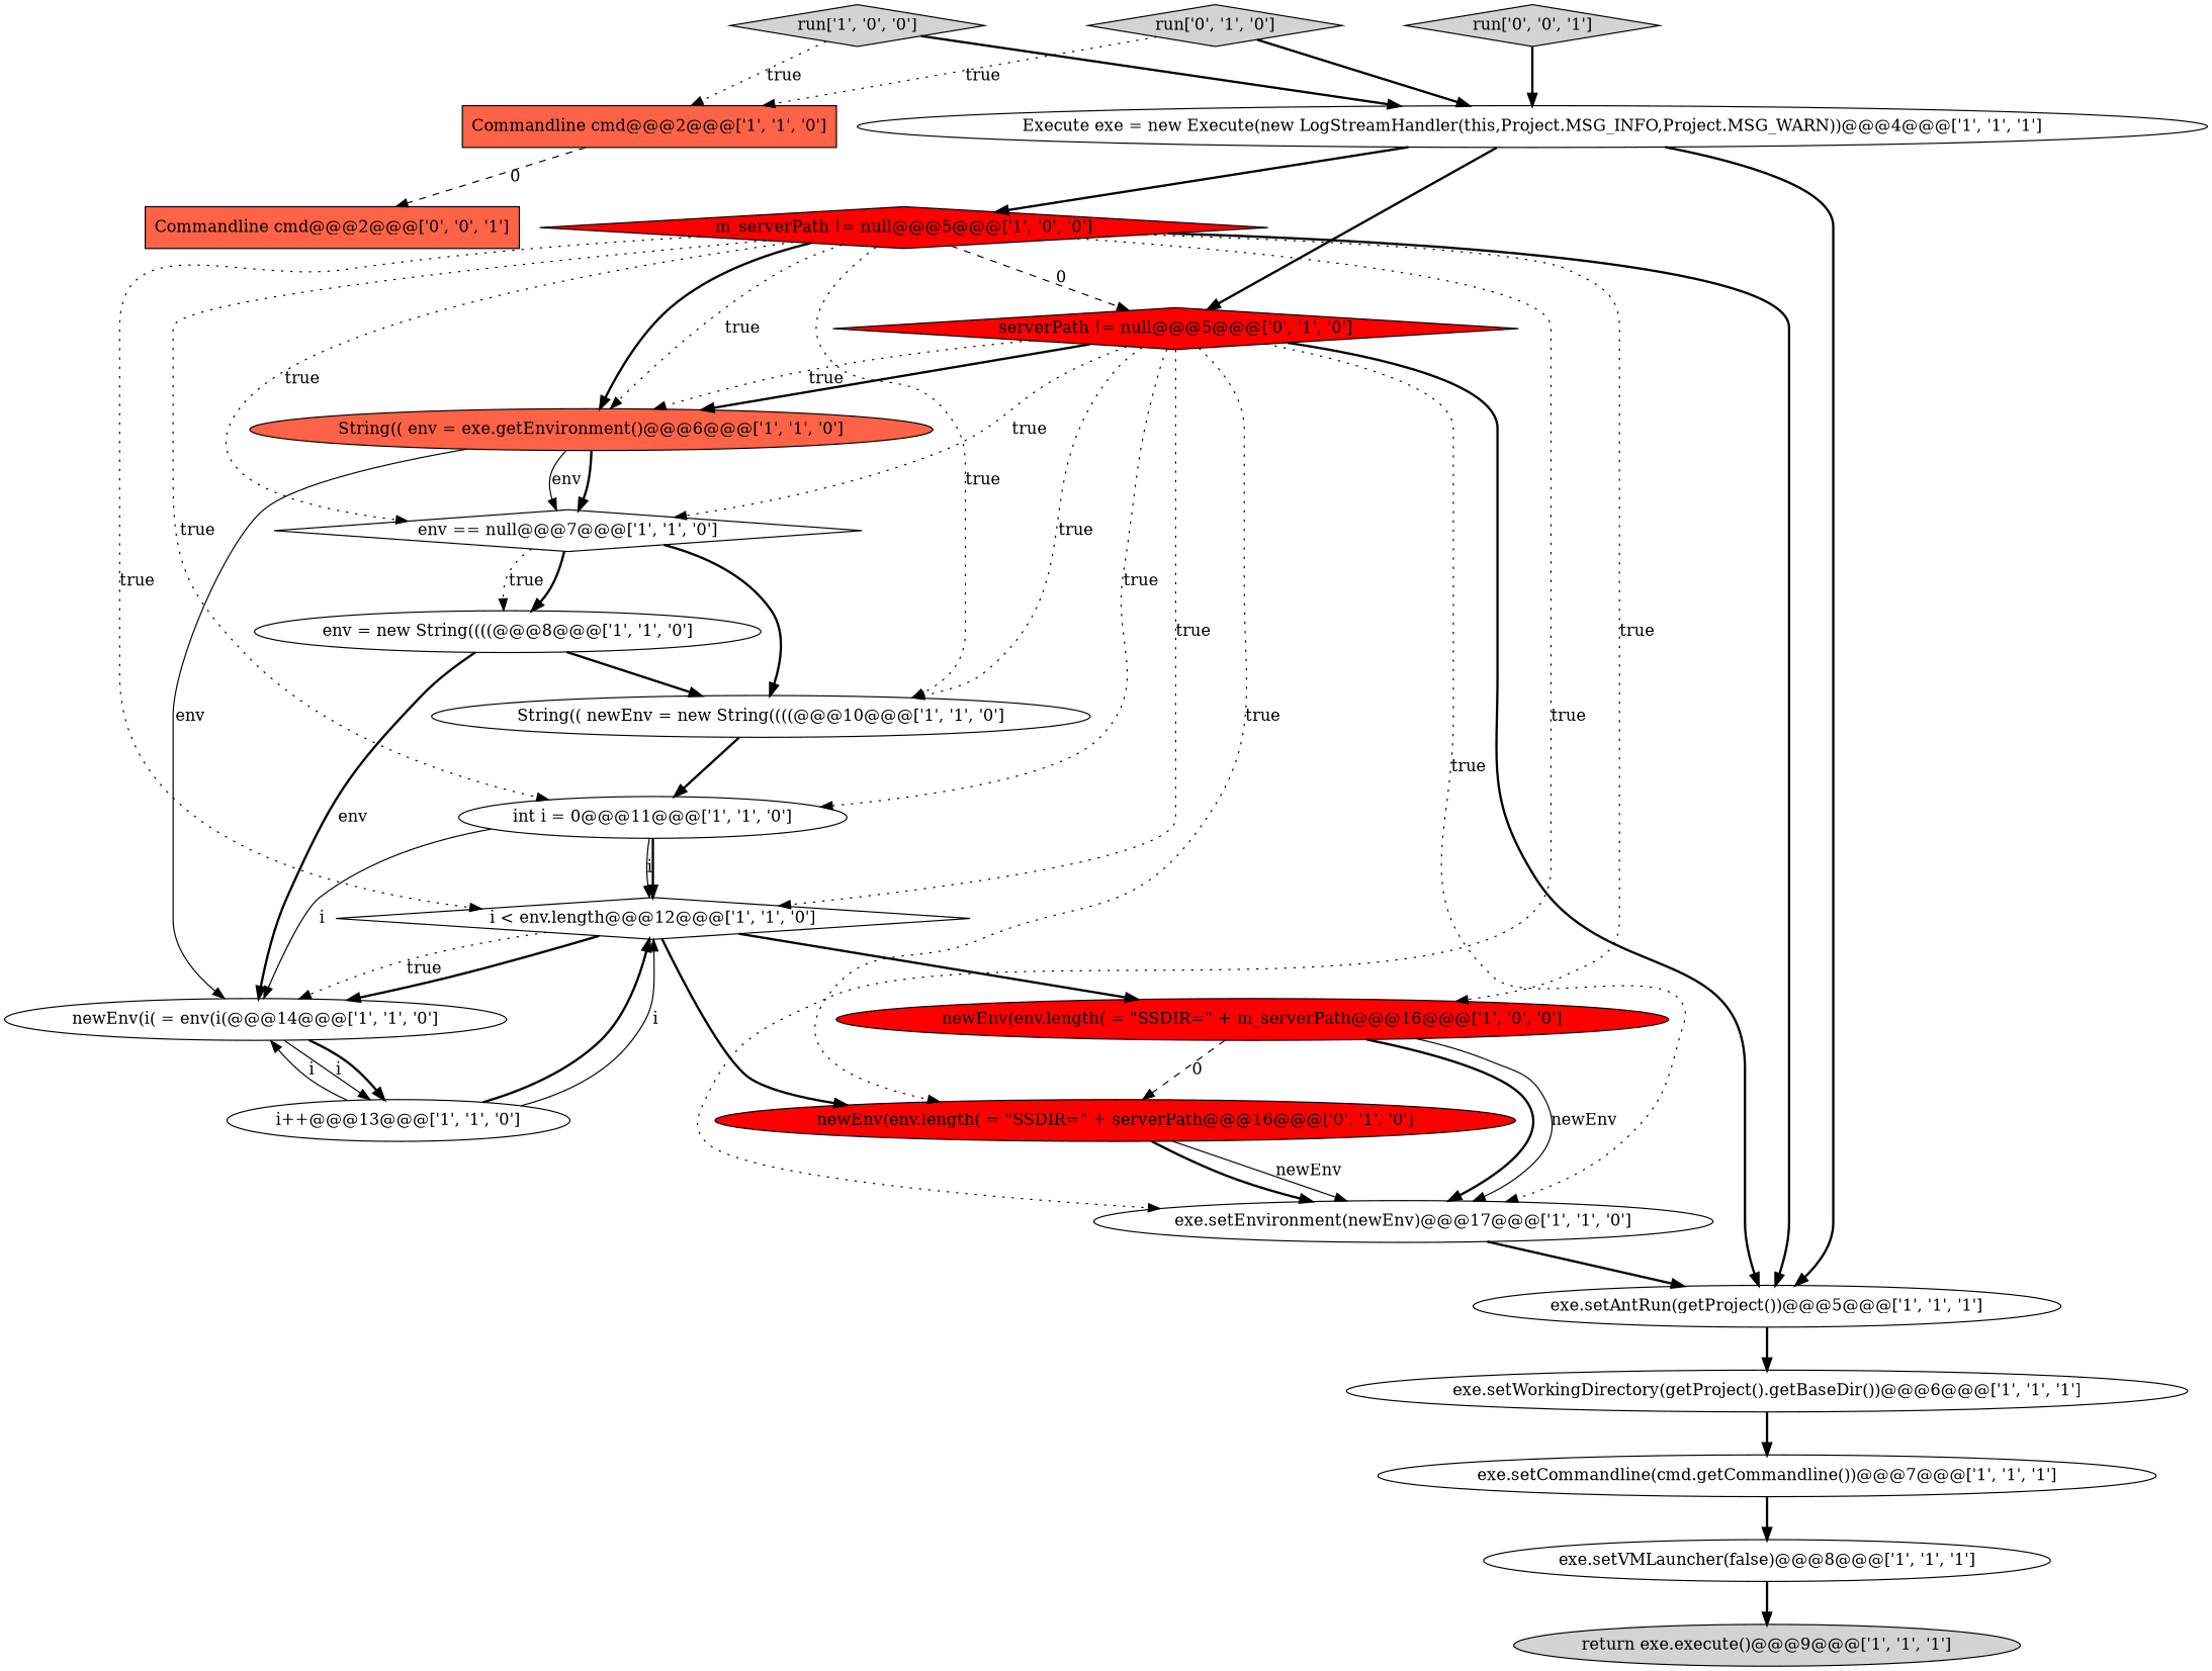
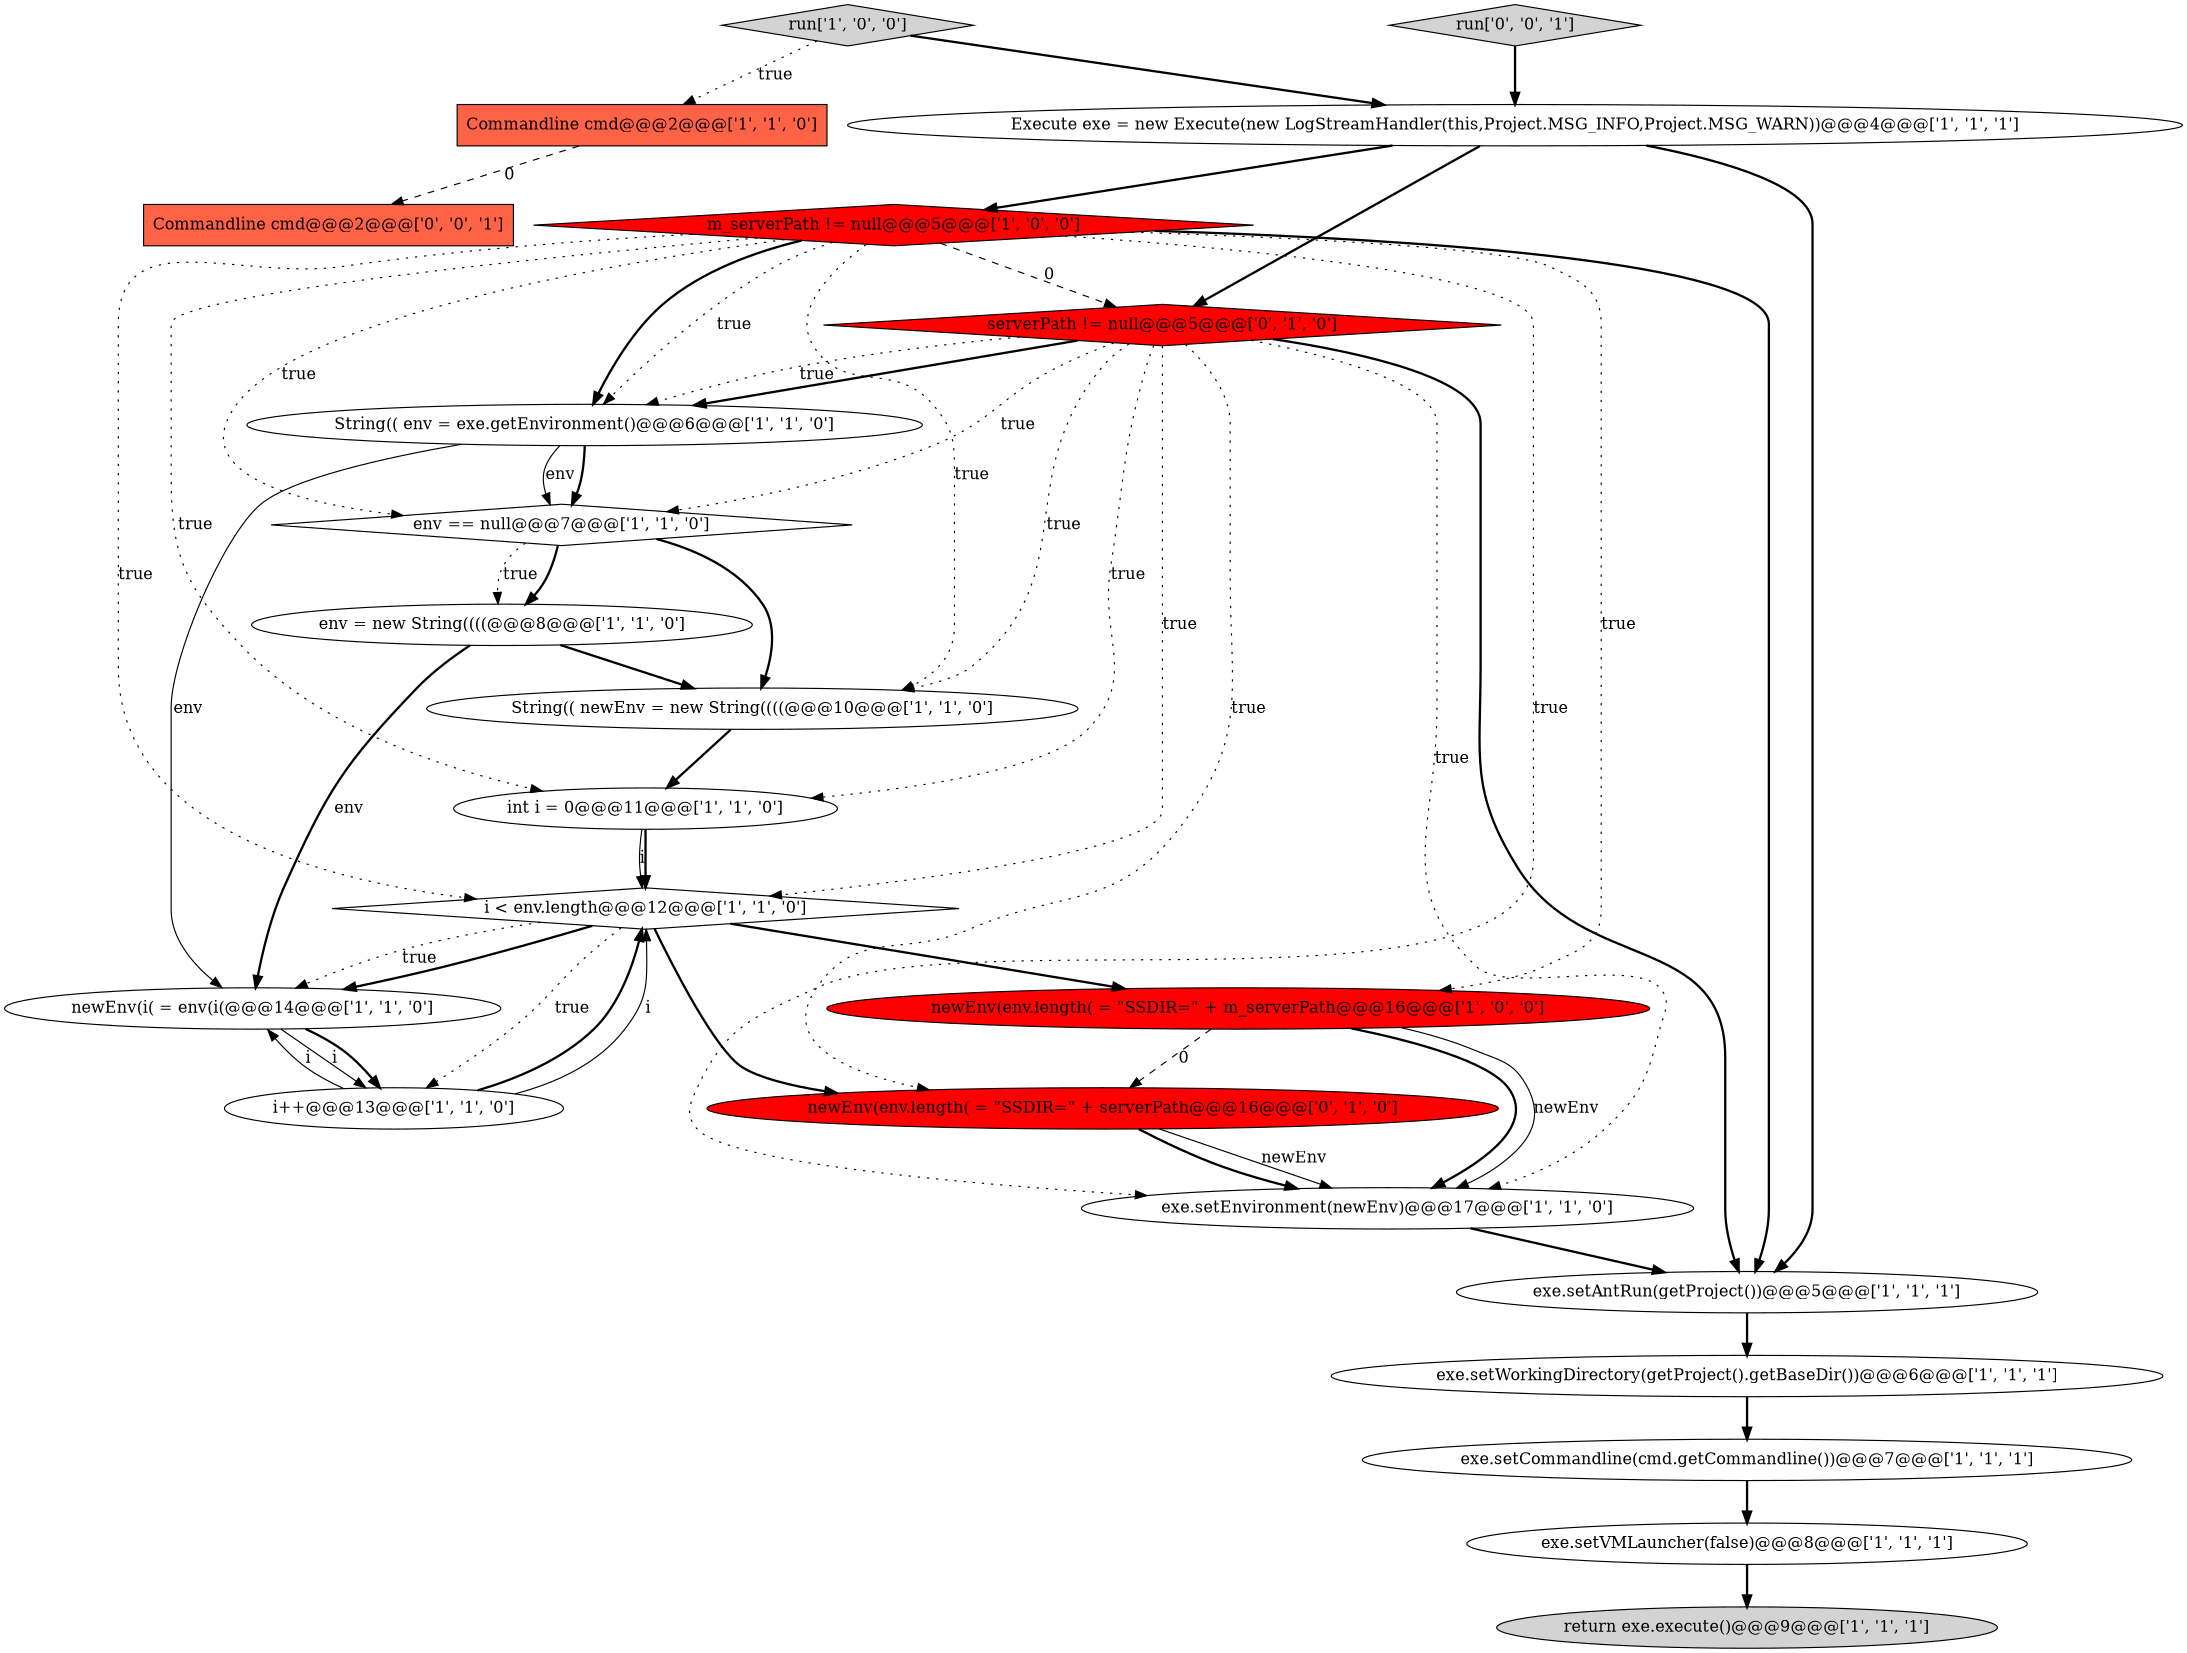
  digraph {
    node [fillcolor=white shape=ellipse style=filled]
    edge [style=bold]
    n1 [label="exe.setAntRun(getProject())@@@5@@@['1', '1', '1']"]
    n2 [label="exe.setWorkingDirectory(getProject().getBaseDir())@@@6@@@['1', '1', '1']"]
    n3 [label="exe.setCommandline(cmd.getCommandline())@@@7@@@['1', '1', '1']"]
    n4 [label="exe.setVMLauncher(false)@@@8@@@['1', '1', '1']"]
    n5 [fillcolor=lightgray label="return exe.execute()@@@9@@@['1', '1', '1']"]
    n6 [fillcolor=red label="m_serverPath != null@@@5@@@['1', '0', '0']" shape=diamond]
    n7 [label="env == null@@@7@@@['1', '1', '0']" shape=diamond]
    n8 [label="int i = 0@@@11@@@['1', '1', '0']"]
    n9 [label="i < env.length@@@12@@@['1', '1', '0']" shape=diamond]
    n10 [label="String(( newEnv = new String((((@@@10@@@['1', '1', '0']"]
    n11 [label="exe.setEnvironment(newEnv)@@@17@@@['1', '1', '0']"]
    n12 [fillcolor=red label="newEnv(env.length( = \"SSDIR=\" + m_serverPath@@@16@@@['1', '0', '0']"]
-   n13 [fillcolor=tomato label="String(( env = exe.getEnvironment()@@@6@@@['1', '1', '0']"]
+   n13 [label="String(( env = exe.getEnvironment()@@@6@@@['1', '1', '0']"]
    n14 [fillcolor=red label="serverPath != null@@@5@@@['0', '1', '0']" shape=diamond]
    n15 [label="env = new String((((@@@8@@@['1', '1', '0']"]
    n16 [label="newEnv(i( = env(i(@@@14@@@['1', '1', '0']"]
    n17 [label="i++@@@13@@@['1', '1', '0']"]
    n18 [fillcolor=red label="newEnv(env.length( = \"SSDIR=\" + serverPath@@@16@@@['0', '1', '0']"]
    n19 [fillcolor=tomato label="Commandline cmd@@@2@@@['0', '0', '1']" shape=box]
    n20 [label="Execute exe = new Execute(new LogStreamHandler(this,Project.MSG_INFO,Project.MSG_WARN))@@@4@@@['1', '1', '1']"]
    n21 [fillcolor=lightgray label="run['1', '0', '0']" shape=diamond]
    n22 [fillcolor=tomato label="Commandline cmd@@@2@@@['1', '1', '0']" shape=box]
    n23 [fillcolor=lightgray label="run['0', '0', '1']" shape=diamond]
-   n24 [fillcolor=lightgray label="run['0', '1', '0']" shape=diamond]
    n1 -> n2
    n2 -> n3
    n3 -> n4
    n4 -> n5
    n6 -> n1
    n6 -> n7 [label=true style=dotted]
    n6 -> n8 [label=true style=dotted]
    n6 -> n9 [label=true style=dotted]
    n6 -> n10 [label=true style=dotted]
    n6 -> n11 [label=true style=dotted]
    n6 -> n12 [label=true style=dotted]
    n6 -> n13 [label=true style=dotted]
    n6 -> n13
    n6 -> n14 [label=0 style=dashed]
    n7 -> n10
    n7 -> n15
    n7 -> n15 [label=true style=dotted]
    n8 -> n9 [label=i style=solid]
    n8 -> n9
-   n8 -> n16 [label=i style=solid]
    n9 -> n12
    n9 -> n16
    n9 -> n16 [label=true style=dotted]
+   n9 -> n17 [label=true style=dotted]
    n9 -> n18
    n10 -> n8
    n11 -> n1
    n12 -> n11
    n12 -> n11 [label=newEnv style=solid]
    n12 -> n18 [label=0 style=dashed]
    n13 -> n7
    n13 -> n7 [label=env style=solid]
    n13 -> n16 [label=env style=solid]
    n14 -> n1
    n14 -> n7 [label=true style=dotted]
    n14 -> n8 [label=true style=dotted]
    n14 -> n9 [label=true style=dotted]
    n14 -> n10 [label=true style=dotted]
    n14 -> n11 [label=true style=dotted]
    n14 -> n13
    n14 -> n13 [label=true style=dotted]
    n14 -> n18 [label=true style=dotted]
    n15 -> n10
    n15 -> n16 [label=env]
    n16 -> n17 [label=i style=solid]
    n16 -> n17
    n17 -> n9
    n17 -> n9 [label=i style=solid]
    n17 -> n16 [label=i style=solid]
    n18 -> n11 [label=newEnv style=solid]
    n18 -> n11
    n20 -> n1
    n20 -> n6
    n20 -> n14
    n21 -> n20
    n21 -> n22 [label=true style=dotted]
    n22 -> n19 [label=0 style=dashed]
    n23 -> n20
-   n24 -> n20
-   n24 -> n22 [label=true style=dotted]
  }
